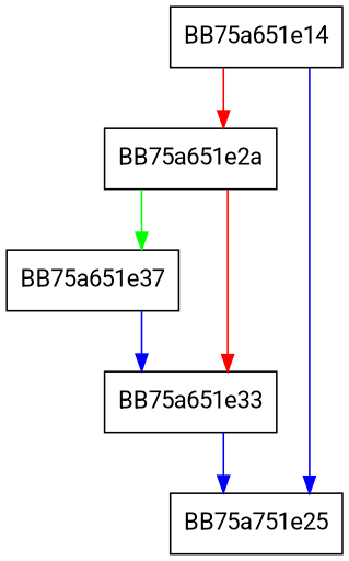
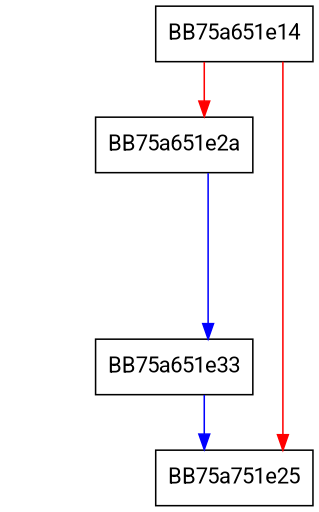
  digraph {
    fontname=Roboto
    splines=ortho
    node [fontname=Roboto shape=box]
    edge [color=red fontname=Roboto]
    BB75a651e14
    BB75a651e2a
    n3 [label=BB75a751e25]
-   BB75a651e37
    BB75a651e33
    BB75a651e14 -> BB75a651e2a
-   BB75a651e14 -> n3 [color=blue]
-   BB75a651e2a -> BB75a651e37 [color=green]
-   BB75a651e2a -> BB75a651e33
-   BB75a651e37 -> BB75a651e33 [color=blue]
+   BB75a651e14 -> n3
+   BB75a651e2a -> BB75a651e33 [color=blue]
    BB75a651e33 -> n3 [color=blue]
  }
